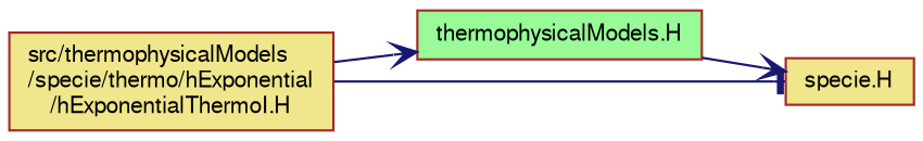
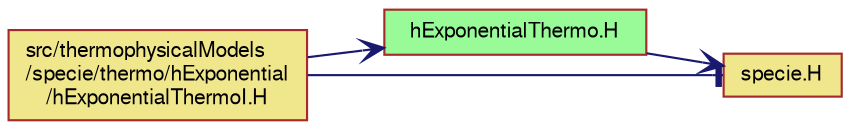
  digraph {
    rankdir=LR
    node [color=brown fillcolor=khaki fontname=FreeSans fontsize=10 shape=record style=filled]
    edge [color=midnightblue fontname=FreeSans fontsize=10 labelfontname=FreeSans labelfontsize=10 style=solid arrowhead=vee]
    n1 [fontcolor=black height=0.2 label="src/thermophysicalModels\l/specie/thermo/hExponential\l/hExponentialThermoI.H" width=0.4]
-   n2 [height=0.2 label="thermophysicalModels.H" width=0.4 fillcolor=palegreen]
+   n2 [height=0.2 label="hExponentialThermo.H" width=0.4 fillcolor=palegreen]
    n3 [height=0.2 label="specie.H" width=0.4]
    n1 -> n2
    n1 -> n3 [arrowhead=tee]
    n2 -> n3
  }
